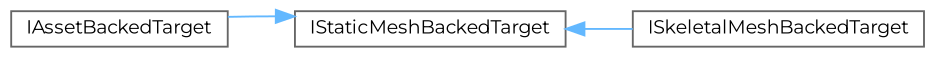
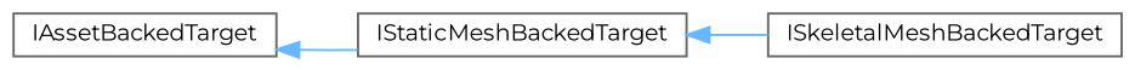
  digraph {
    fontname=Montserrat
    rankdir=LR
    node [color=grey40 fillcolor=white fontname=Montserrat fontsize=10 shape=box style=filled]
    edge [color=steelblue1 dir=back fontname=Montserrat fontsize=10 labelfontname=Helvetica labelfontsize=10 style=solid]
    n1 [height=0.2 label=IAssetBackedTarget width=0.4]
    n2 [height=0.2 label=IStaticMeshBackedTarget width=0.4]
    n3 [height=0.2 label=ISkeletalMeshBackedTarget width=0.4]
-   n2 -> n1
+   n1 -> n2
    n2 -> n3
  }
